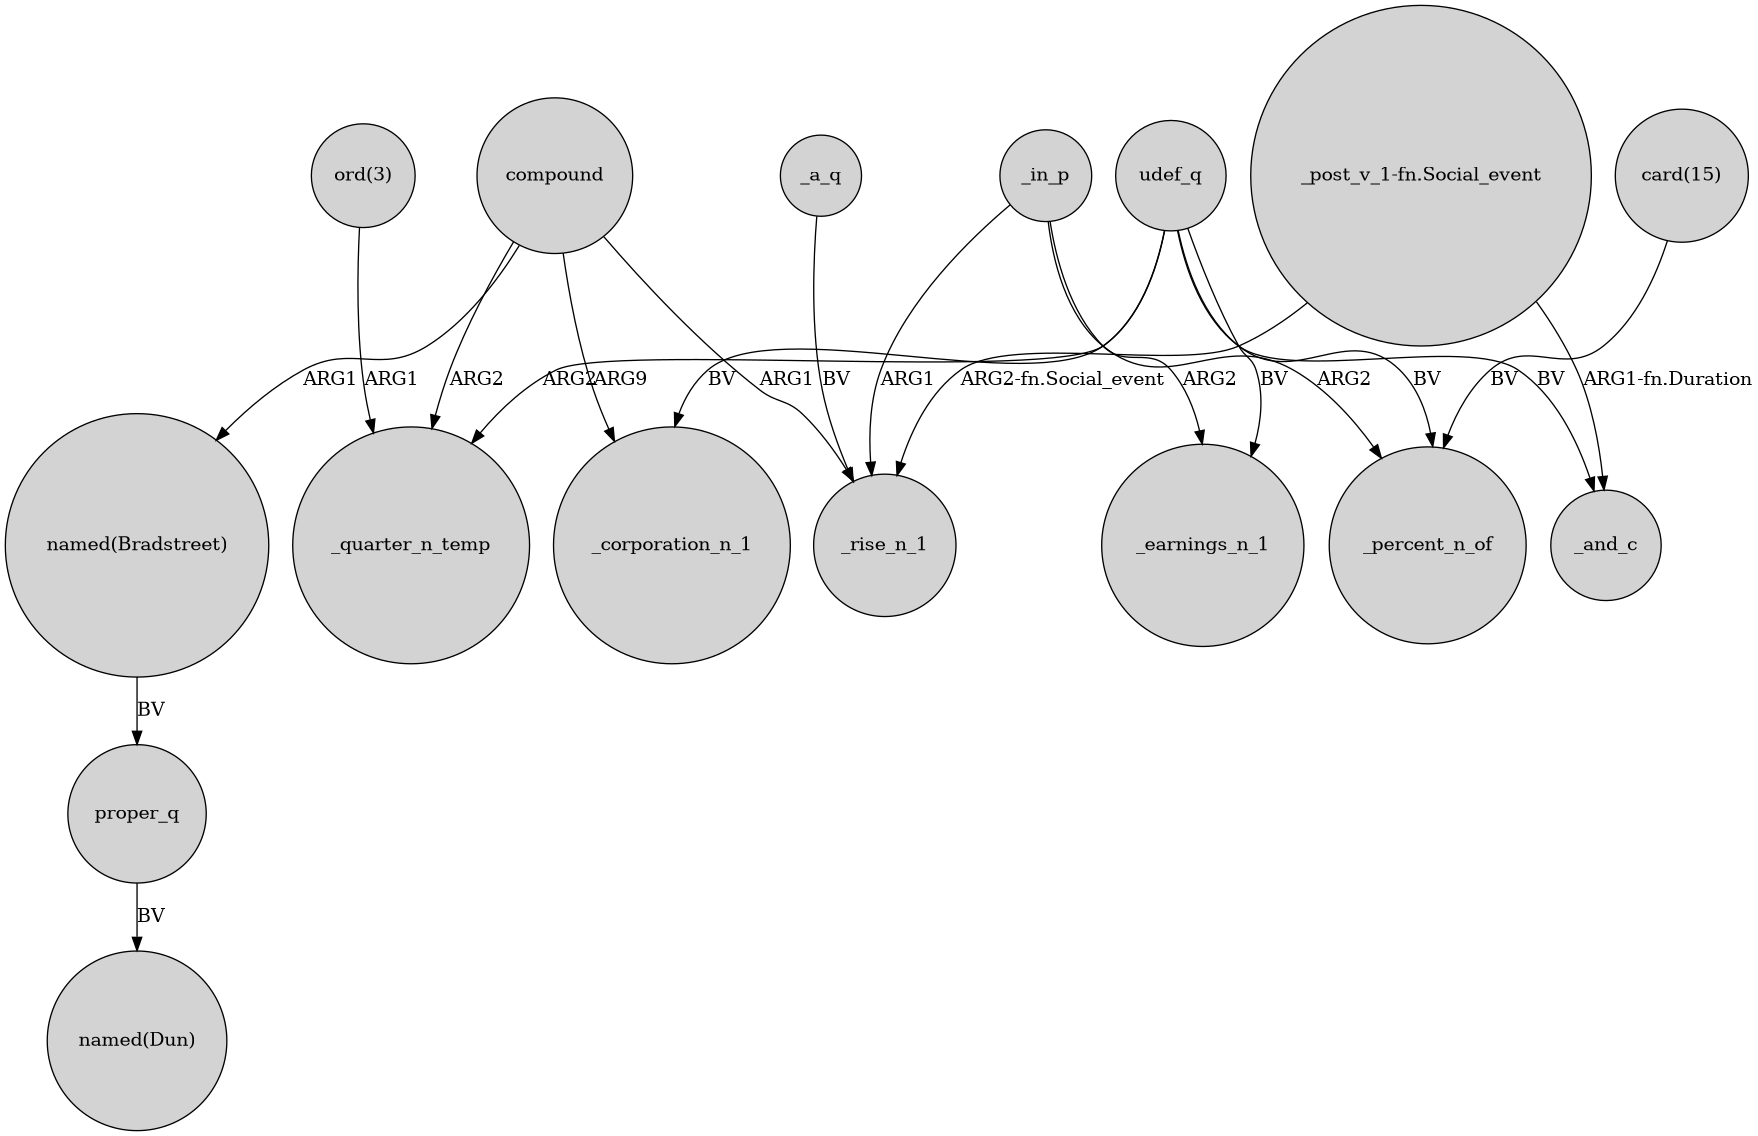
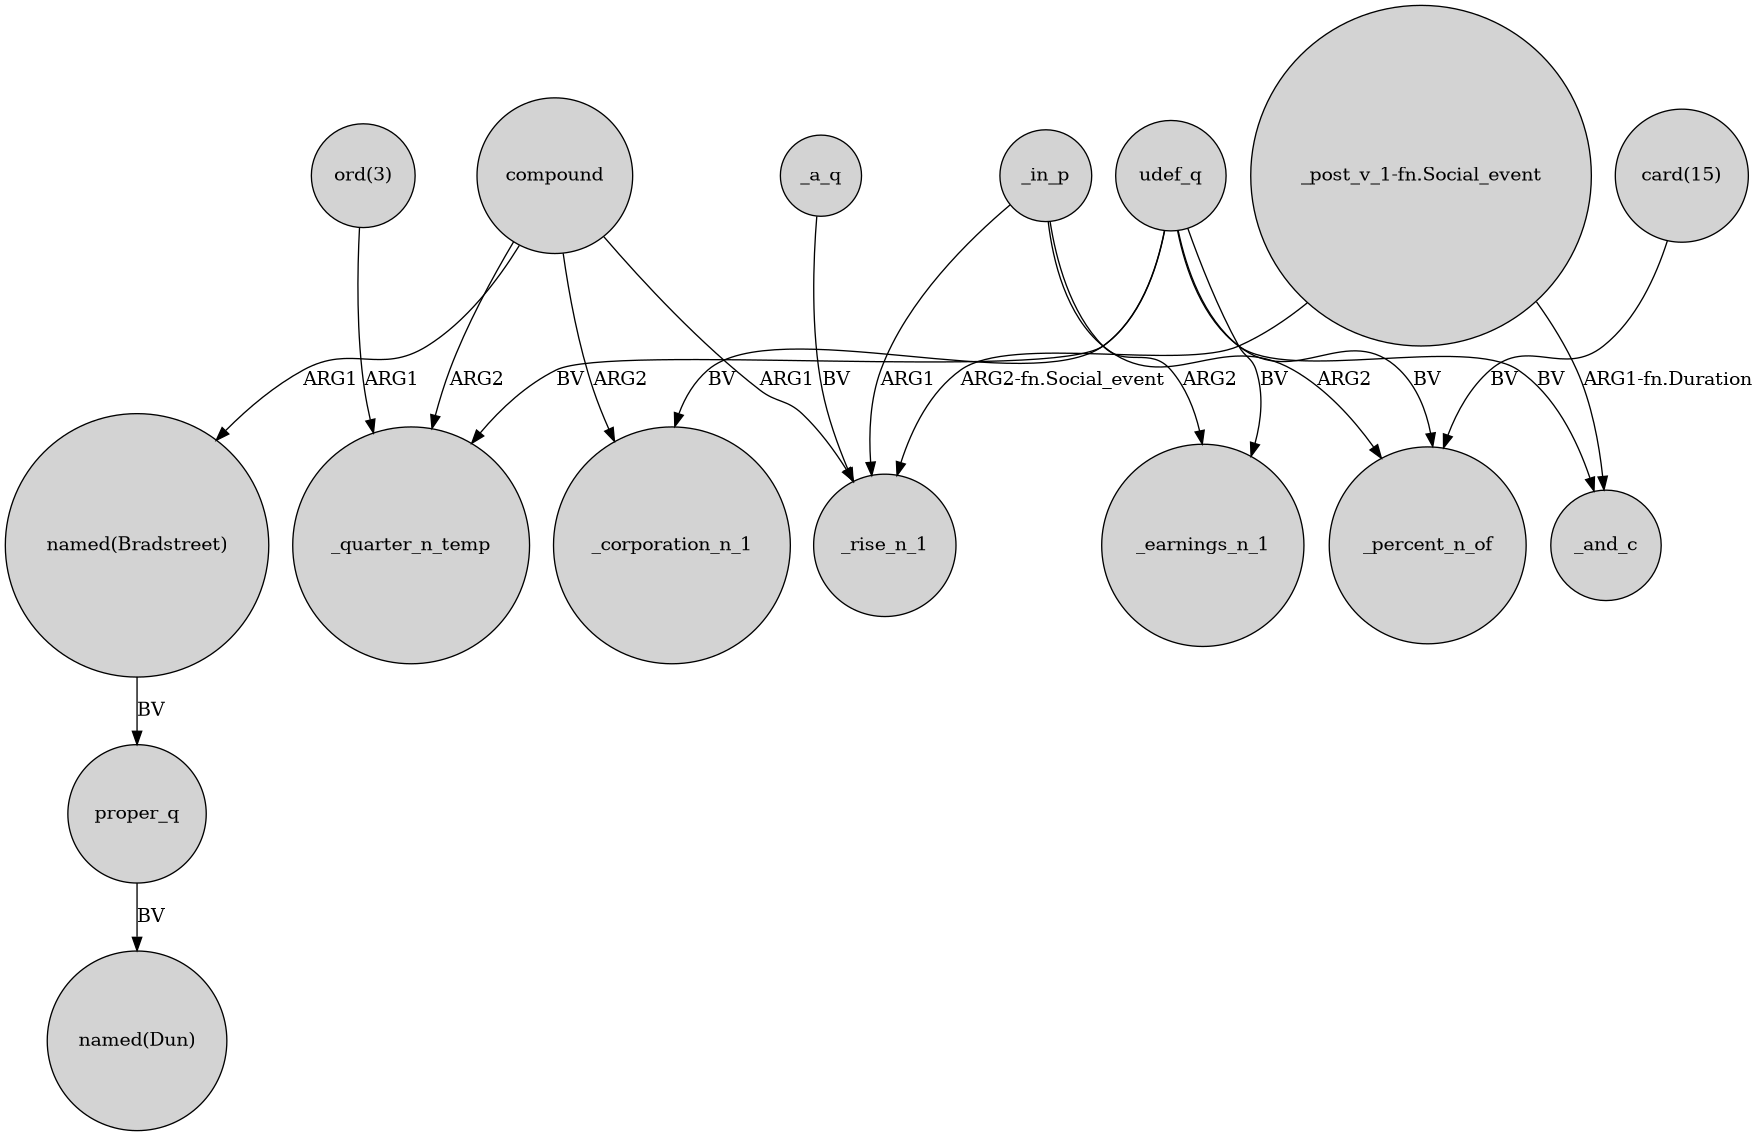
  digraph {
    node [shape=circle style=filled]
    _a_q
    _rise_n_1
    "ord(3)"
    _quarter_n_temp
    compound
    "named(Bradstreet)"
    _corporation_n_1
    proper_q
    "named(Dun)"
    udef_q
    _earnings_n_1
    _percent_n_of
    _and_c
    "_post_v_1-fn.Social_event"
    _in_p
    "card(15)"
    _a_q -> _rise_n_1 [label=BV]
    "ord(3)" -> _quarter_n_temp [label=ARG1]
    compound -> _rise_n_1 [label=ARG1]
    compound -> _quarter_n_temp [label=ARG2]
    compound -> "named(Bradstreet)" [label=ARG1]
-   compound -> _corporation_n_1 [label=ARG9]
+   compound -> _corporation_n_1 [label=ARG2]
    "named(Bradstreet)" -> proper_q [label=BV]
    proper_q -> "named(Dun)" [label=BV]
-   udef_q -> _quarter_n_temp [label=ARG2]
+   udef_q -> _quarter_n_temp [label=BV]
    udef_q -> _corporation_n_1 [label=BV]
    udef_q -> _earnings_n_1 [label=BV]
    udef_q -> _percent_n_of [label=BV]
    udef_q -> _and_c [label=BV]
    "_post_v_1-fn.Social_event" -> _rise_n_1 [label="ARG2-fn.Social_event"]
    "_post_v_1-fn.Social_event" -> _and_c [label="ARG1-fn.Duration"]
    _in_p -> _rise_n_1 [label=ARG1]
    _in_p -> _earnings_n_1 [label=ARG2]
    _in_p -> _percent_n_of [label=ARG2]
    "card(15)" -> _percent_n_of [label=BV]
  }
